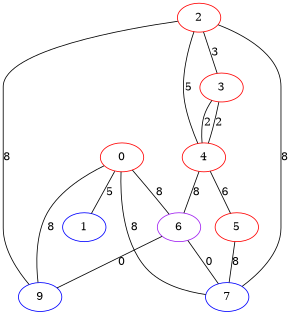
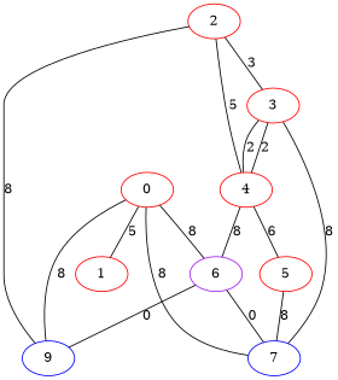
  graph {
    node [color=red weight=1]
    0
-   1 [color=blue]
+   1
    6 [color=purple weight=4]
    7 [color=blue weight=3]
    9 [color=blue weight=3]
    2
    3
    4
    5
    0 -- 1 [label=5]
    0 -- 6 [label=8]
    0 -- 7 [label=8]
    0 -- 9 [label=8]
    6 -- 7 [label=0]
    6 -- 9 [label=0]
    2 -- 9 [label=8]
    2 -- 3 [label=3]
    2 -- 4 [label=5]
-   2 -- 7 [label=8]
+   3 -- 7 [label=8]
    3 -- 4 [label=2]
    3 -- 4 [label=2]
    4 -- 6 [label=8]
    4 -- 5 [label=6]
    5 -- 7 [label=8]
  }
